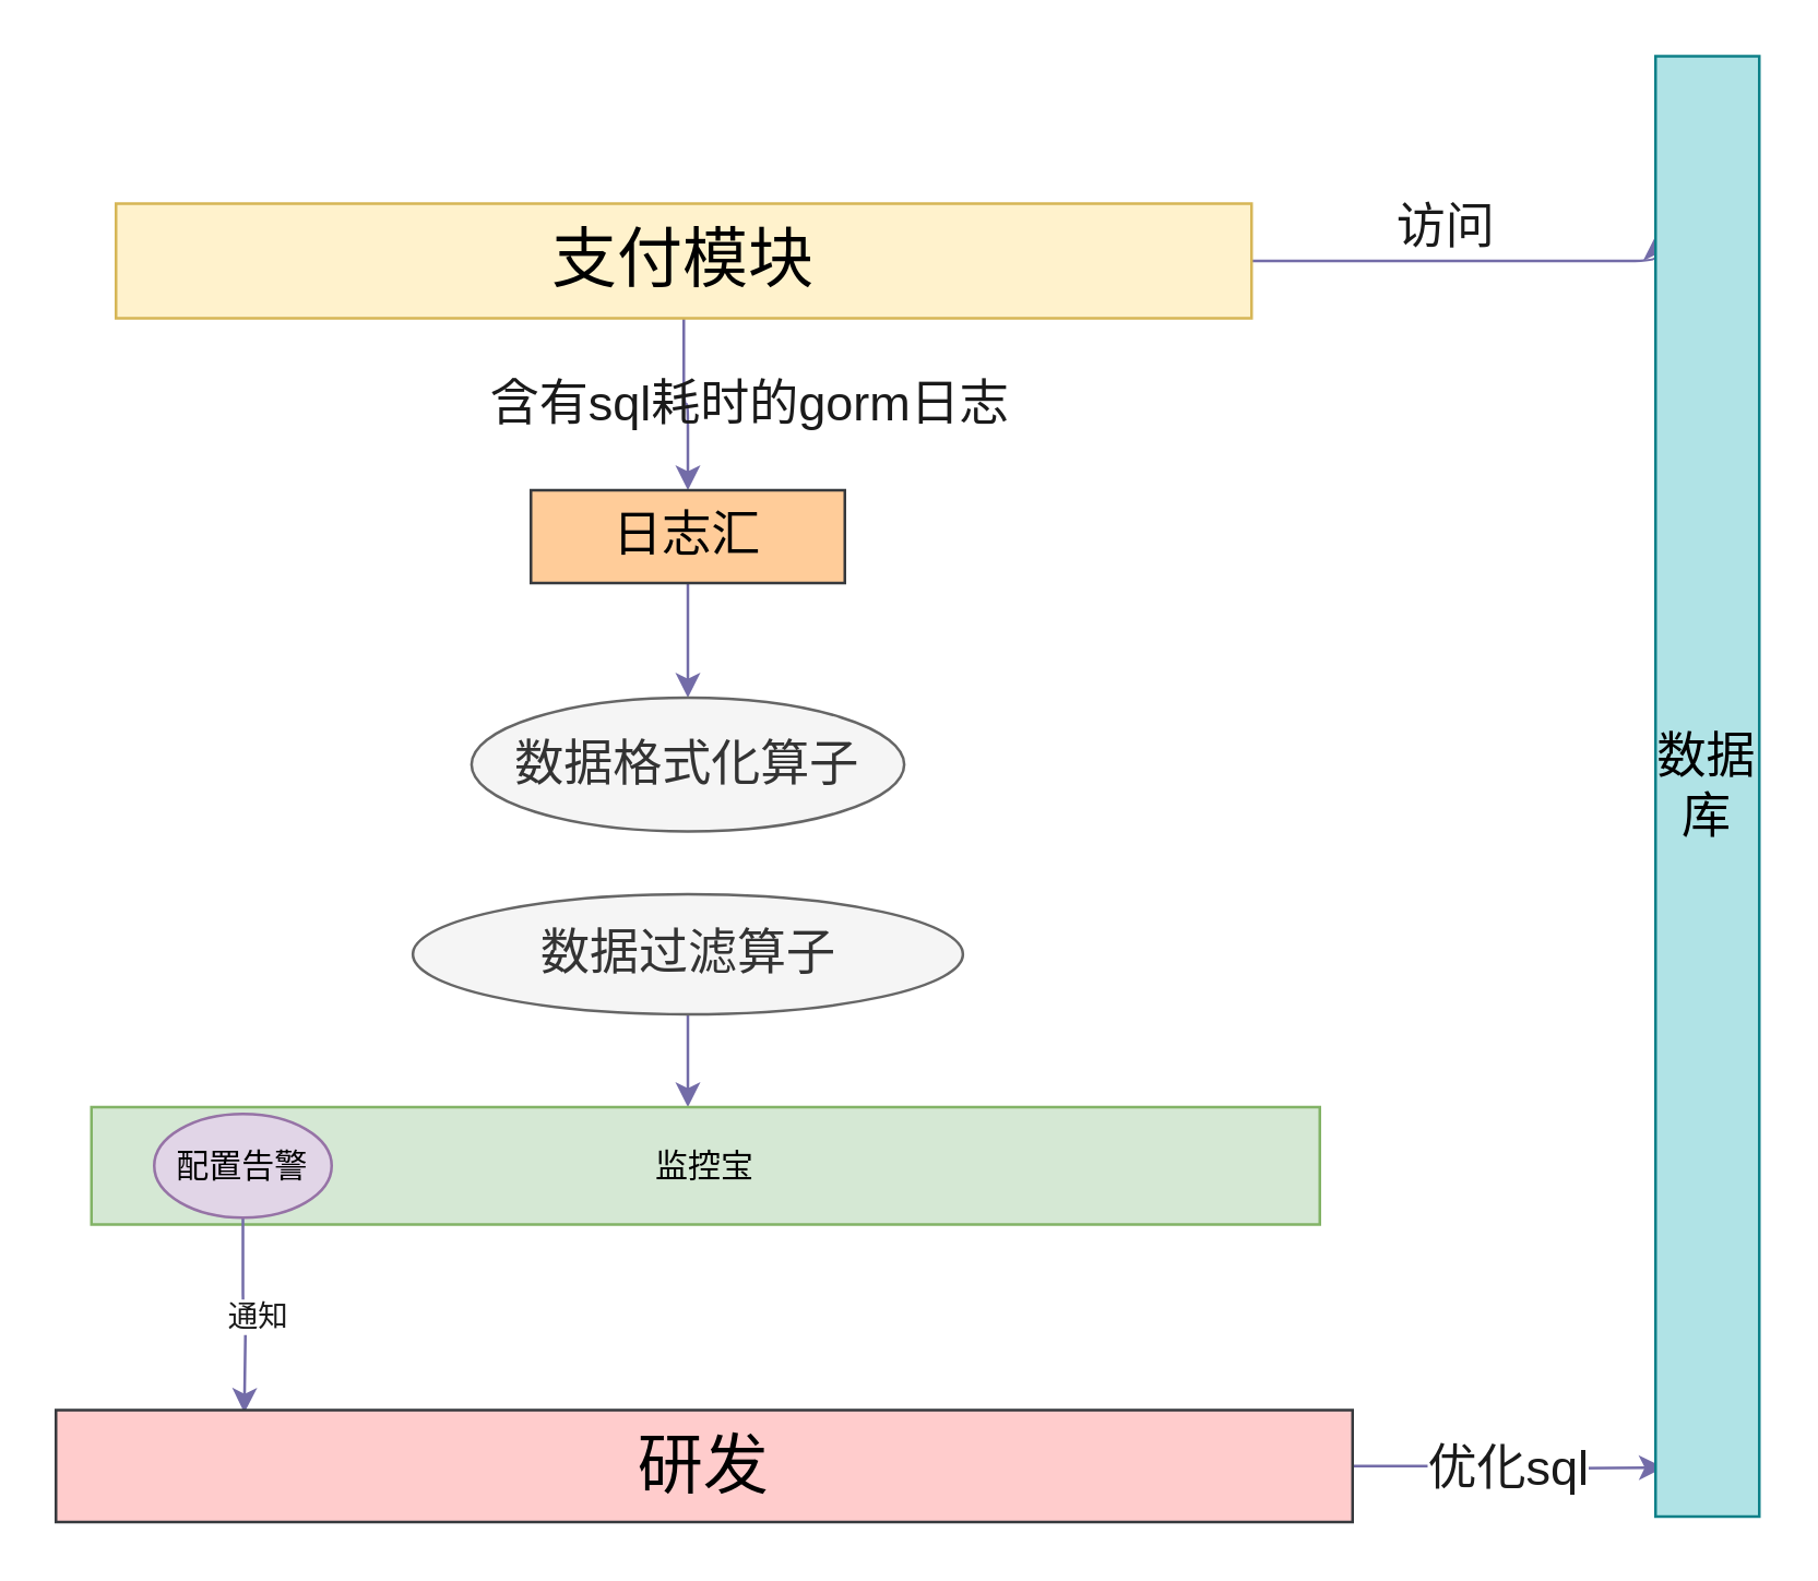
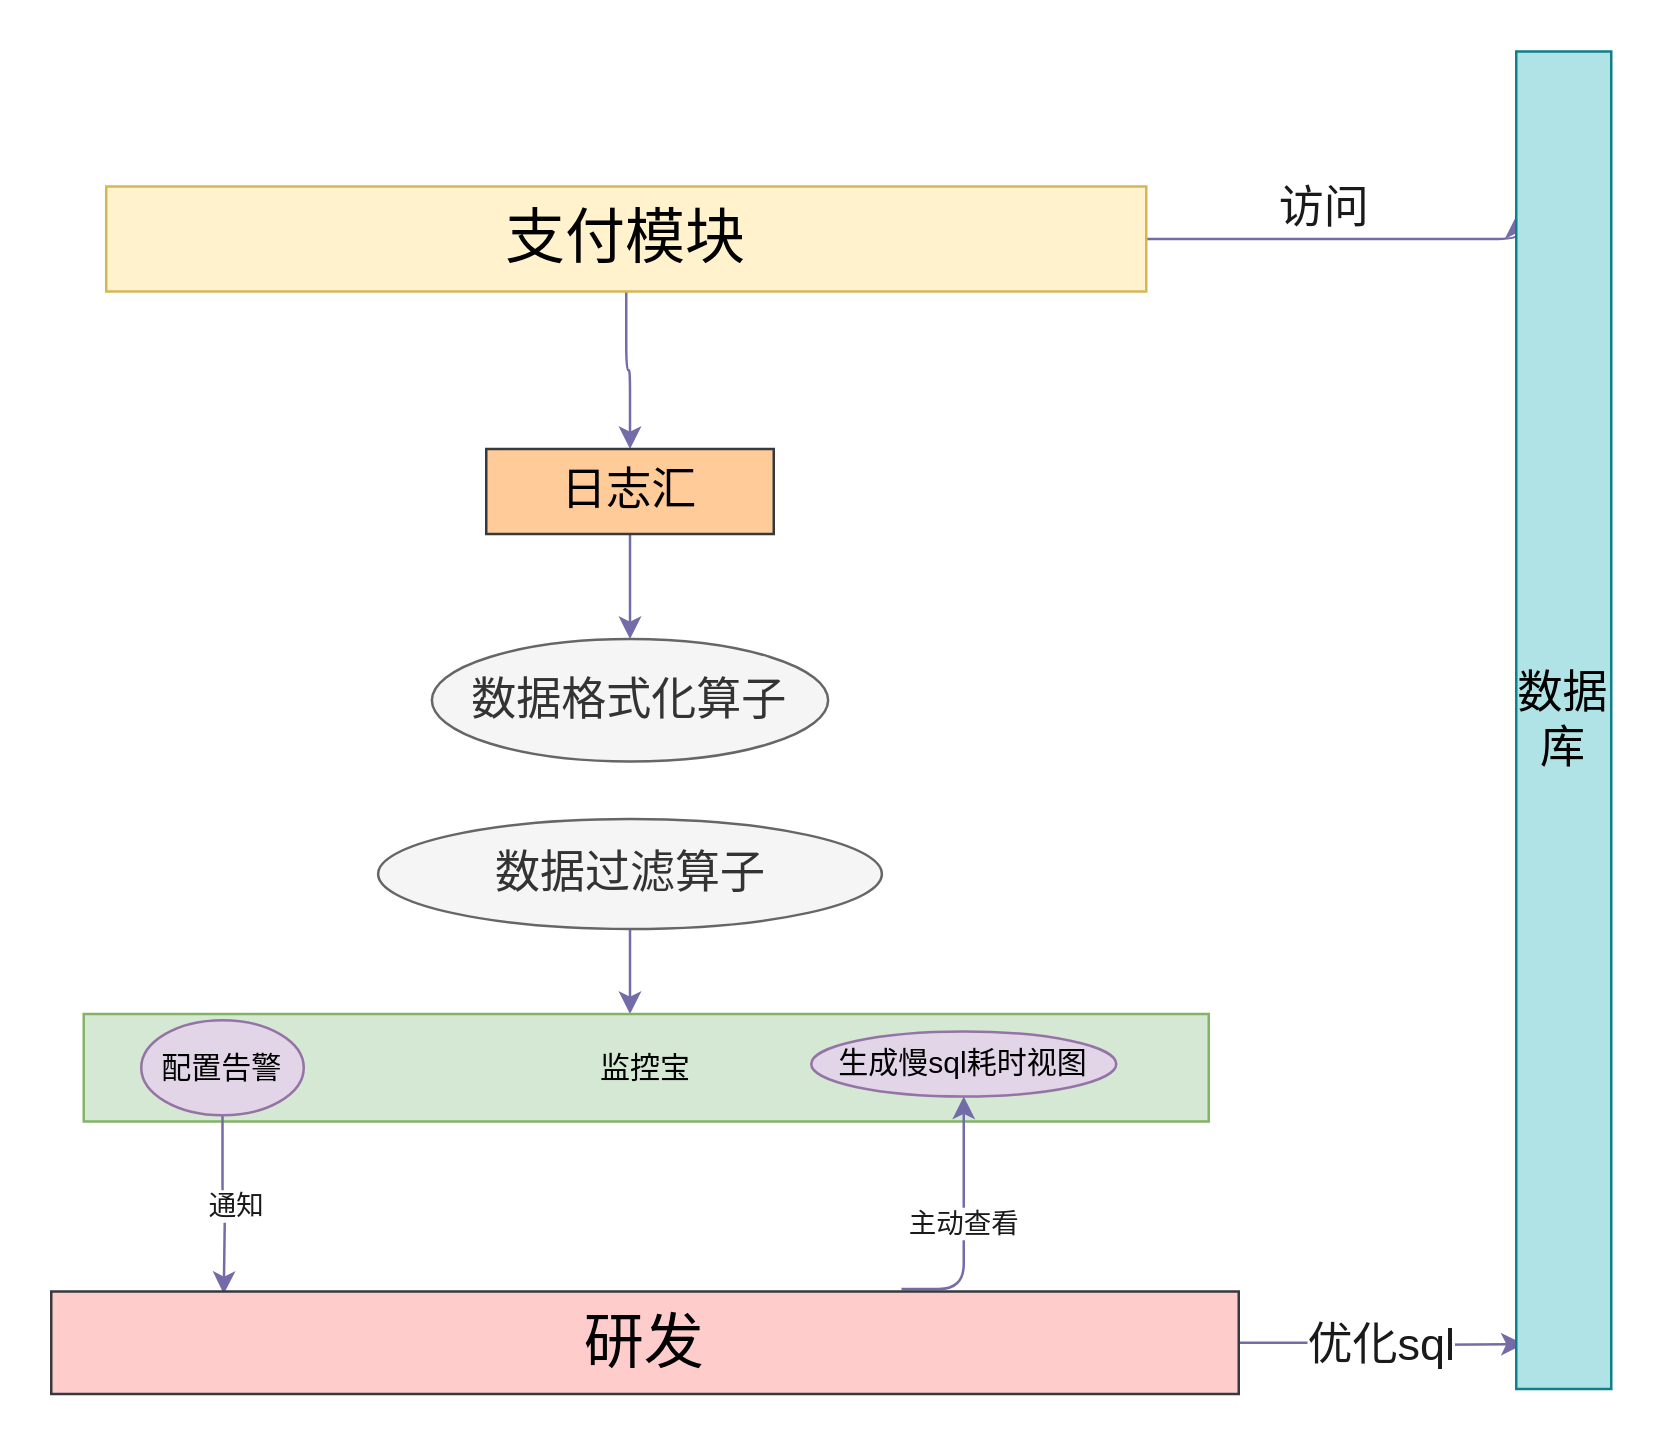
  <mxCell id="0" />
  <mxCell id="1" parent="0" />
  <mxCell id="2" style="edgeStyle=orthogonalEdgeStyle;orthogonalLoop=1;jettySize=auto;html=1;exitX=0.5;exitY=1;exitDx=0;exitDy=0;entryX=0.5;entryY=0;entryDx=0;entryDy=0;strokeColor=#736CA8;fontColor=#1A1A1A;" edge="1" parent="1" source="5" target="7"><mxGeometry relative="1" as="geometry" /></mxCell>
  <mxCell id="3" style="edgeStyle=orthogonalEdgeStyle;orthogonalLoop=1;jettySize=auto;html=1;exitX=1;exitY=0.5;exitDx=0;exitDy=0;entryX=0;entryY=0.123;entryDx=0;entryDy=0;entryPerimeter=0;strokeColor=#736CA8;fontColor=#1A1A1A;" edge="1" parent="1" source="5" target="19"><mxGeometry relative="1" as="geometry"><Array as="points"><mxPoint x="606" y="95" /></Array></mxGeometry></mxCell>
  <mxCell id="4" value="&lt;font style=&quot;font-size: 18px&quot;&gt;访问&lt;/font&gt;" style="edgeLabel;html=1;align=center;verticalAlign=middle;resizable=0;points=[];fontColor=#1A1A1A;" vertex="1" connectable="0" parent="3"><mxGeometry x="-0.247" y="2" relative="1" as="geometry"><mxPoint x="11" y="-11" as="offset" /></mxGeometry></mxCell>
  <mxCell id="5" value="&lt;font style=&quot;font-size: 24px&quot;&gt;支付模块&lt;/font&gt;" style="whiteSpace=wrap;html=1;fillColor=#fff2cc;strokeColor=#d6b656;" vertex="1" parent="1"><mxGeometry x="42" y="74" width="416" height="42" as="geometry" /></mxCell>
  <mxCell id="6" style="edgeStyle=orthogonalEdgeStyle;orthogonalLoop=1;jettySize=auto;html=1;exitX=0.5;exitY=1;exitDx=0;exitDy=0;strokeColor=#736CA8;fontColor=#1A1A1A;" edge="1" parent="1" source="7" target="9"><mxGeometry relative="1" as="geometry"><mxPoint x="252" y="248" as="targetPoint" /></mxGeometry></mxCell>
  <mxCell id="7" value="&lt;font style=&quot;font-size: 18px&quot;&gt;日志汇&lt;/font&gt;" style="whiteSpace=wrap;html=1;fillColor=#ffcc99;strokeColor=#36393d;" vertex="1" parent="1"><mxGeometry x="194" y="179" width="115" height="34" as="geometry" /></mxCell>
- <mxCell id="8" value="&lt;font style=&quot;font-size: 18px&quot;&gt;含有sql耗时的gorm日志&lt;/font&gt;" style="text;html=1;strokeColor=none;fillColor=none;align=center;verticalAlign=middle;whiteSpace=wrap;fontColor=#1A1A1A;" vertex="1" parent="1"><mxGeometry x="162" y="139" width="225" height="17" as="geometry" /></mxCell>
  <mxCell id="9" value="&lt;font style=&quot;font-size: 18px&quot;&gt;数据格式化算子&lt;/font&gt;" style="ellipse;whiteSpace=wrap;html=1;fillColor=#f5f5f5;strokeColor=#666666;fontColor=#333333;" vertex="1" parent="1"><mxGeometry x="172.25" y="255" width="158.5" height="49" as="geometry" /></mxCell>
  <mxCell id="10" style="edgeStyle=orthogonalEdgeStyle;orthogonalLoop=1;jettySize=auto;html=1;exitX=0.5;exitY=1;exitDx=0;exitDy=0;strokeColor=#736CA8;fontColor=#1A1A1A;" edge="1" parent="1" source="11"><mxGeometry relative="1" as="geometry"><mxPoint x="251.5" y="405" as="targetPoint" /></mxGeometry></mxCell>
  <mxCell id="11" value="&lt;font style=&quot;font-size: 18px&quot;&gt;数据过滤算子&lt;/font&gt;" style="ellipse;whiteSpace=wrap;html=1;fillColor=#f5f5f5;strokeColor=#666666;fontColor=#333333;" vertex="1" parent="1"><mxGeometry x="150.75" y="327" width="201.5" height="44" as="geometry" /></mxCell>
  <mxCell id="12" value="监控宝" style="whiteSpace=wrap;html=1;fillColor=#d5e8d4;strokeColor=#82b366;" vertex="1" parent="1"><mxGeometry x="33" y="405" width="450" height="43" as="geometry" /></mxCell>
  <mxCell id="13" value="通知" style="edgeStyle=orthogonalEdgeStyle;orthogonalLoop=1;jettySize=auto;html=1;exitX=0.5;exitY=1;exitDx=0;exitDy=0;strokeColor=#736CA8;fontColor=#1A1A1A;" edge="1" parent="1" source="14"><mxGeometry x="0.008" y="5" relative="1" as="geometry"><mxPoint x="89" y="517" as="targetPoint" /><mxPoint as="offset" /></mxGeometry></mxCell>
  <mxCell id="14" value="配置告警" style="ellipse;whiteSpace=wrap;html=1;fillColor=#e1d5e7;strokeColor=#9673a6;" vertex="1" parent="1"><mxGeometry x="56" y="407.5" width="65" height="38" as="geometry" /></mxCell>
+ <mxCell id="15" value="生成慢sql耗时视图" style="ellipse;whiteSpace=wrap;html=1;fillColor=#e1d5e7;strokeColor=#9673a6;" vertex="1" parent="1"><mxGeometry x="324" y="412" width="122" height="26" as="geometry" /></mxCell>
+ <mxCell id="16" value="主动查看" style="edgeStyle=orthogonalEdgeStyle;orthogonalLoop=1;jettySize=auto;html=1;exitX=0.716;exitY=-0.025;exitDx=0;exitDy=0;exitPerimeter=0;strokeColor=#736CA8;fontColor=#1A1A1A;" edge="1" parent="1" source="18" target="15"><mxGeometry relative="1" as="geometry"><Array as="points"><mxPoint x="385" y="515" /></Array></mxGeometry></mxCell>
  <mxCell id="17" value="&lt;font style=&quot;font-size: 18px&quot;&gt;优化sql&lt;/font&gt;" style="edgeStyle=orthogonalEdgeStyle;orthogonalLoop=1;jettySize=auto;html=1;exitX=1;exitY=0.5;exitDx=0;exitDy=0;strokeColor=#736CA8;fontColor=#1A1A1A;" edge="1" parent="1" source="18"><mxGeometry relative="1" as="geometry"><mxPoint x="609" y="537" as="targetPoint" /></mxGeometry></mxCell>
  <mxCell id="18" value="&lt;font style=&quot;font-size: 24px&quot;&gt;研发&lt;/font&gt;" style="whiteSpace=wrap;html=1;fillColor=#ffcccc;strokeColor=#36393d;" vertex="1" parent="1"><mxGeometry x="20" y="516" width="475" height="41" as="geometry" /></mxCell>
  <mxCell id="19" value="&lt;font style=&quot;font-size: 18px&quot;&gt;数据库&lt;/font&gt;" style="whiteSpace=wrap;html=1;fillColor=#b0e3e6;strokeColor=#0e8088;" vertex="1" parent="1"><mxGeometry x="606" y="20" width="38" height="535" as="geometry" /></mxCell>
